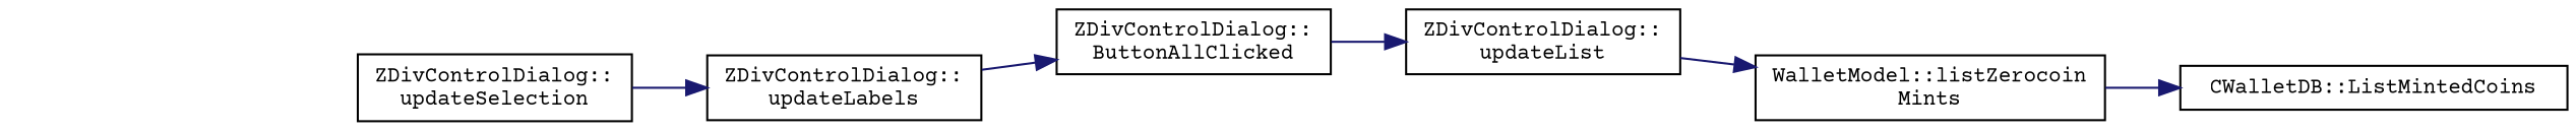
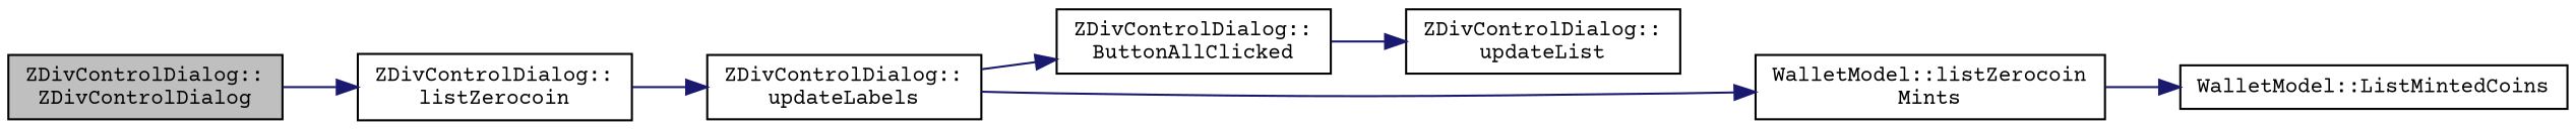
  digraph {
    fontname="Courier Prime"
    rankdir=LR
    node [color=black fillcolor=white fontname="Courier Prime" fontsize=10 shape=record style=filled]
    edge [color=midnightblue fontname="Courier Prime" fontsize=10 labelfontname=Helvetica labelfontsize=10 style=solid]
-   n2 [height=0.2 label="ZDivControlDialog::\lupdateSelection" width=0.4]
+   n1 [fillcolor=grey75 fontcolor=black height=0.2 label="ZDivControlDialog::\lZDivControlDialog" width=0.4]
+   n2 [height=0.2 label="ZDivControlDialog::\llistZerocoin" width=0.4]
    n3 [height=0.2 label="ZDivControlDialog::\lupdateLabels" width=0.4]
    n4 [height=0.2 label="ZDivControlDialog::\lButtonAllClicked" width=0.4]
    n5 [height=0.2 label="ZDivControlDialog::\lupdateList" width=0.4]
    n6 [height=0.2 label="WalletModel::listZerocoin\lMints" width=0.4]
-   n7 [height=0.2 label="CWalletDB::ListMintedCoins" width=0.4]
+   n7 [height=0.2 label="WalletModel::ListMintedCoins" width=0.4]
+   n1 -> n2
    n2 -> n3
    n3 -> n4
    n4 -> n5
-   n5 -> n6
+   n3 -> n6
    n6 -> n7
  }
